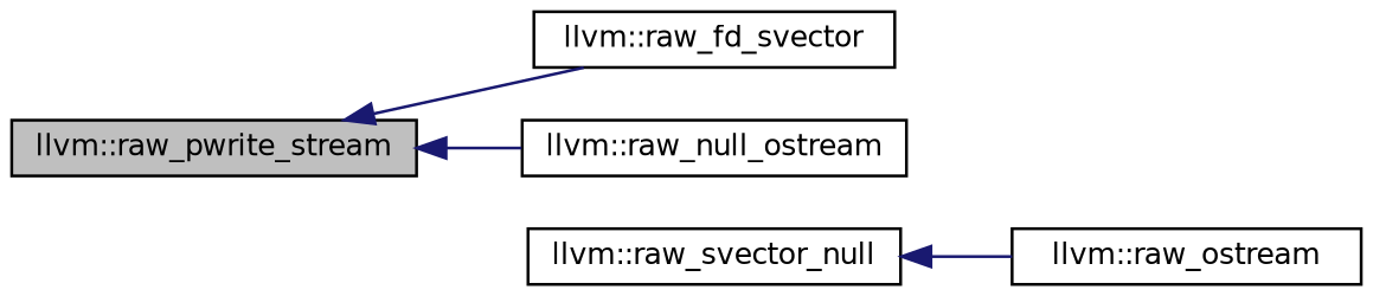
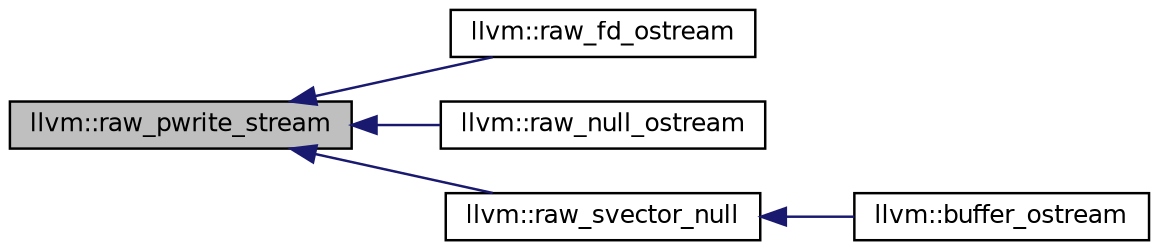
  digraph {
    rankdir=LR
    node [color=black fontname=Helvetica fontsize=10 shape=box]
    edge [color=midnightblue dir=back fontname=Helvetica fontsize=10 labelfontname=Helvetica labelfontsize=10 style=solid]
    n1 [fillcolor=grey75 fontcolor=black height=0.2 label="llvm::raw_pwrite_stream" style=filled width=0.4]
-   n2 [height=0.2 label="llvm::raw_fd_svector" width=0.4]
+   n2 [height=0.2 label="llvm::raw_fd_ostream" width=0.4]
    n3 [height=0.2 label="llvm::raw_null_ostream" width=0.4]
    n4 [height=0.2 label="llvm::raw_svector_null" width=0.4]
-   n5 [height=0.2 label="llvm::raw_ostream" width=0.4]
+   n5 [height=0.2 label="llvm::buffer_ostream" width=0.4]
    n1 -> n2
    n1 -> n3
+   n1 -> n4
    n4 -> n5
  }
